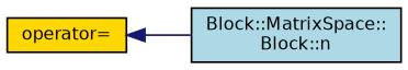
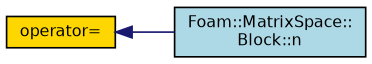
  digraph {
    rankdir=LR
    node [color=black fontname=Helvetica fontsize=10 shape=record style=filled]
    n1 [fillcolor=gold fontcolor=black height=0.2 label="operator=" width=0.4]
-   n2 [height=0.2 label="Block::MatrixSpace::\lBlock::n" width=0.4 fillcolor=lightblue]
+   n2 [height=0.2 label="Foam::MatrixSpace::\lBlock::n" width=0.4 fillcolor=lightblue]
    n1 -> n2 [color=midnightblue dir=back fontname=Helvetica fontsize=10 labelfontname=Helvetica labelfontsize=10 style=solid]
  }
